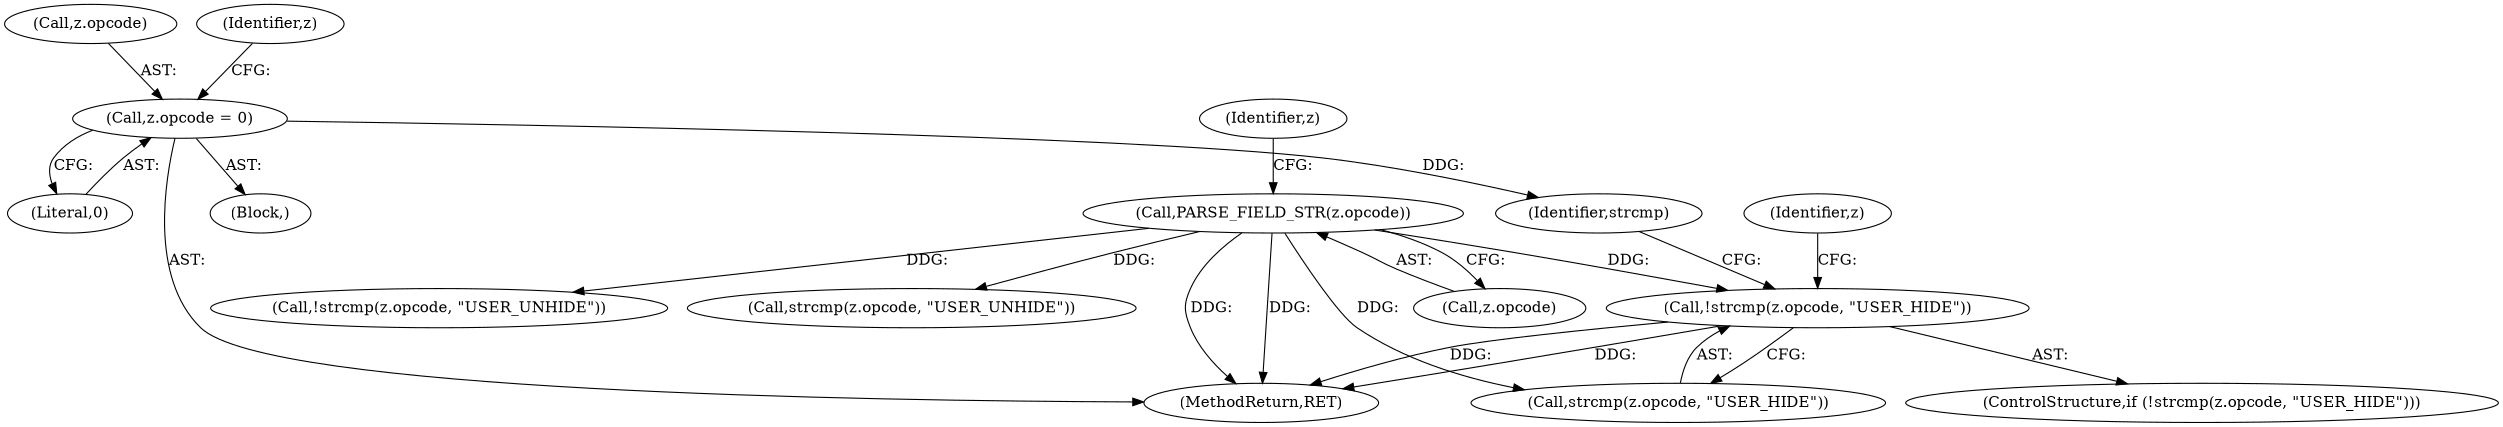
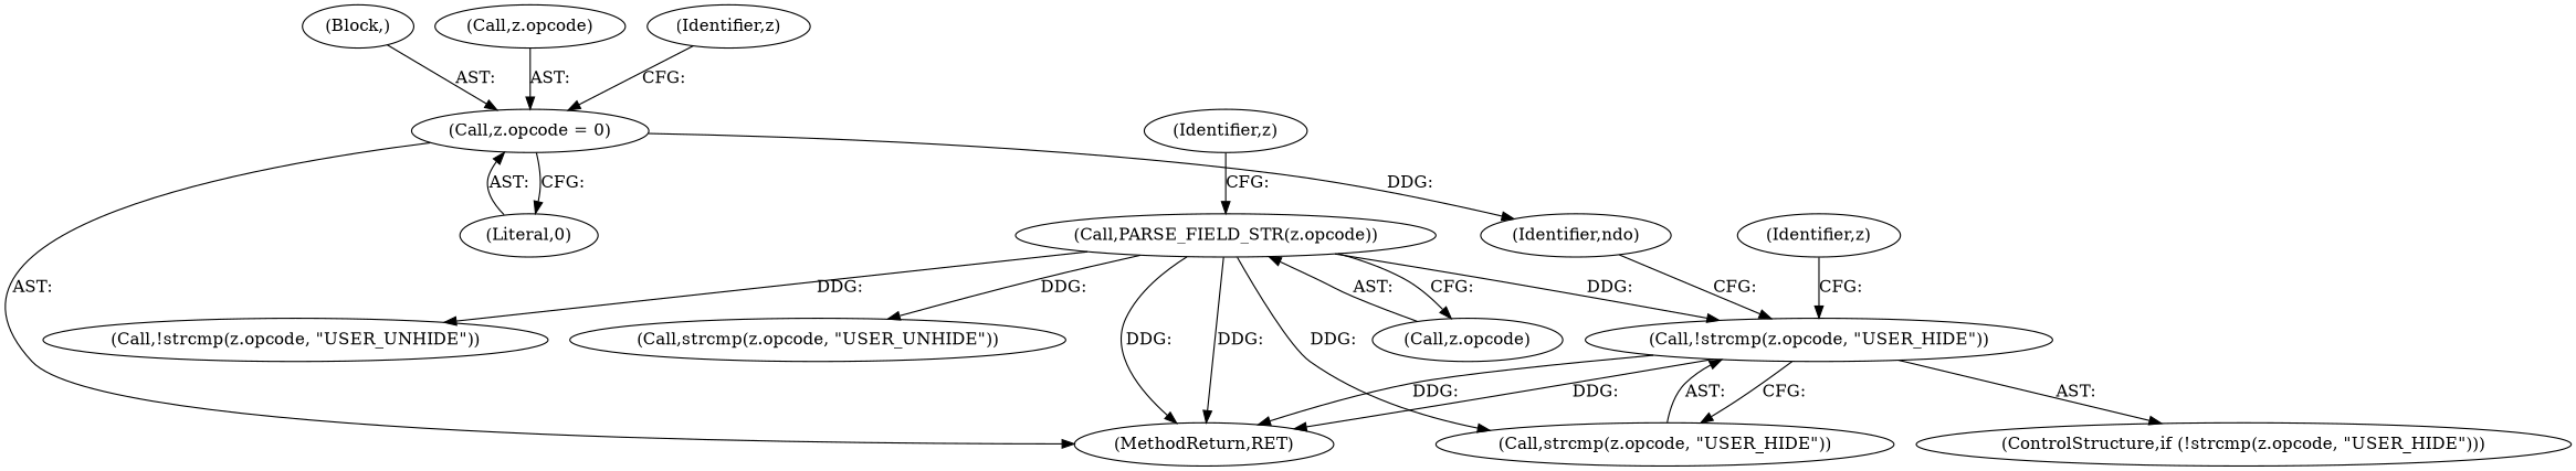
  digraph {
    n1 [label="(Call,!strcmp(z.opcode, \"USER_HIDE\"))"]
    n2 [label="(Call,strcmp(z.opcode, \"USER_HIDE\"))"]
    n3 [label="(ControlStructure,if (!strcmp(z.opcode, \"USER_HIDE\")))"]
    n4 [label="(MethodReturn,RET)"]
    n5 [label="(Call,PARSE_FIELD_STR(z.opcode))"]
    n6 [label="(Call,z.opcode)"]
    n7 [label="(Call,!strcmp(z.opcode, \"USER_UNHIDE\"))"]
    n8 [label="(Call,strcmp(z.opcode, \"USER_UNHIDE\"))"]
    n9 [label="(Block,)"]
    n10 [label="(Call,z.opcode = 0)"]
    n11 [label="(Literal,0)"]
-   n12 [label="(Identifier,strcmp)"]
+   n12 [label="(Identifier,ndo)"]
    n13 [label="(Identifier,z)"]
    n14 [label="(Call,z.opcode)"]
    n15 [label="(Identifier,z)"]
    n16 [label="(Identifier,z)"]
    n1 -> n2 [label="CFG: "]
    n1 -> n3 [label="AST: "]
    n1 -> n4 [label="DDG: "]
    n1 -> n4 [label="DDG: "]
    n2 -> n1 [label="AST: "]
    n5 -> n1 [label="DDG: "]
    n5 -> n2 [label="DDG: "]
    n5 -> n4 [label="DDG: "]
    n5 -> n4 [label="DDG: "]
    n5 -> n6 [label="CFG: "]
    n5 -> n7 [label="DDG: "]
    n5 -> n8 [label="DDG: "]
    n6 -> n5 [label="AST: "]
    n10 -> n4 [label="AST: "]
-   n10 -> n9 [label="AST: "]
+   n9 -> n10 [label="AST: "]
    n10 -> n11 [label="CFG: "]
    n10 -> n12 [label="DDG: "]
    n11 -> n10 [label="AST: "]
    n12 -> n1 [label="CFG: "]
    n13 -> n1 [label="CFG: "]
    n14 -> n10 [label="AST: "]
    n15 -> n10 [label="CFG: "]
    n16 -> n5 [label="CFG: "]
  }
